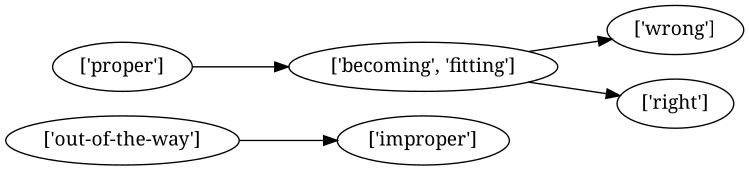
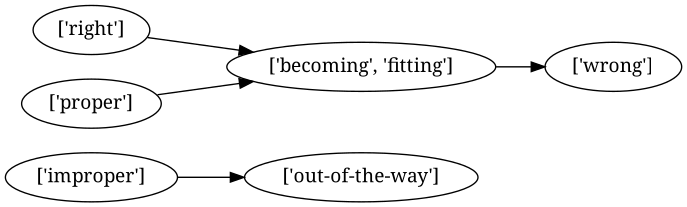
  strict digraph {
    fontname="Noto Serif"
    rankdir=LR
    node [fontname="Noto Serif"]
    edge [fontname="Noto Serif"]
    "['out-of-the-way']"
    "['improper']"
    "['becoming', 'fitting']"
    "['wrong']"
    "['right']"
    "['proper']"
-   "['out-of-the-way']" -> "['improper']"
+   "['improper']" -> "['out-of-the-way']"
    "['becoming', 'fitting']" -> "['wrong']"
-   "['becoming', 'fitting']" -> "['right']"
+   "['right']" -> "['becoming', 'fitting']"
    "['proper']" -> "['becoming', 'fitting']"
  }
